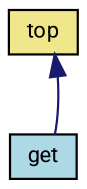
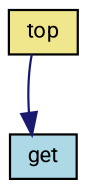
  digraph {
    rankdir=TB
    fontname=Roboto
    node [color=black fontname=Roboto fontsize=10 shape=record style=filled]
    n1 [fillcolor=khaki fontcolor=black height=0.2 label=top width=0.4]
    n2 [fillcolor=lightblue height=0.2 label=get width=0.4]
-   n2 -> n1 [color=midnightblue fontname=Roboto fontsize=10 labelfontname=Helvetica labelfontsize=10 style=solid]
+   n1 -> n2 [color=midnightblue fontname=Roboto fontsize=10 labelfontname=Helvetica labelfontsize=10 style=solid]
  }
